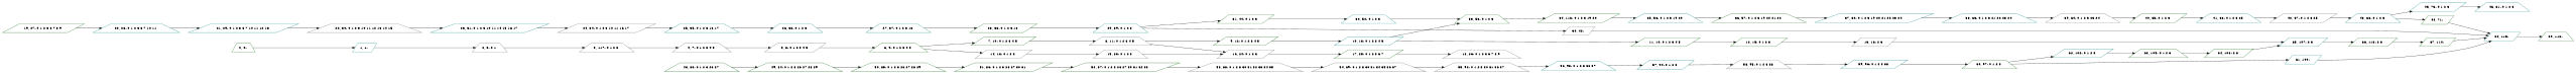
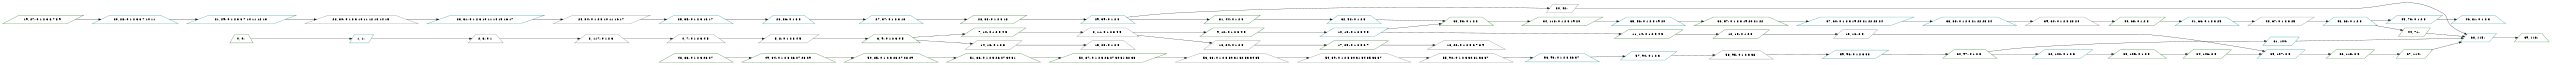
  digraph {
    rankdir=LR
    node [color=darkgreen shape=trapezium]
    n1 [label="0, 0: "]
    n2 [color=teal label="1, 1: " shape=parallelogram]
    n3 [color=gray40 label="2, 3: 0 1 "]
    n4 [color=gray40 label="3, 117: 0 1 2 3 "]
    n5 [color=gray40 label="4, 7: 0 1 2 3 4 5 "]
    n6 [color=gray40 label="5, 8: 0 1 2 3 4 5 " shape=parallelogram]
    n7 [label="6, 9: 0 1 2 3 4 5 "]
    n8 [label="7, 10: 0 1 2 3 4 5 " shape=parallelogram]
    n9 [color=gray40 label="14, 18: 0 1 2 3 " shape=parallelogram]
    n10 [color=gray40 label="8, 11: 0 1 2 3 4 5 "]
    n11 [color=gray40 label="15, 23: 0 1 2 3 "]
    n12 [label="9, 12: 0 1 2 3 4 5 " shape=parallelogram]
    n13 [color=gray40 label="16, 24: 0 1 2 3 " shape=parallelogram]
    n14 [color=teal label="10, 13: 0 1 2 3 4 5 " shape=parallelogram]
    n15 [label="17, 25: 0 1 2 3 6 7 " shape=parallelogram]
    n16 [label="11, 14: 0 1 2 3 4 5 " shape=parallelogram]
    n17 [label="33, 53: 0 1 2 3 "]
    n18 [label="12, 15: 0 1 2 3 " shape=parallelogram]
    n19 [label="34, 118: 0 1 2 3 19 20 " shape=parallelogram]
    n20 [color=gray40 label="13, 16: 2 3 " shape=parallelogram]
    n21 [color=teal label="65, 107: 2 3 " shape=parallelogram]
    n22 [label="66, 113: 2 3 " shape=parallelogram]
    n23 [color=gray40 label="18, 26: 0 1 2 3 6 7 8 9 "]
    n24 [label="19, 27: 0 1 2 3 6 7 8 9 " shape=parallelogram]
    n25 [color=teal label="20, 28: 0 1 2 3 6 7 10 11 "]
    n26 [color=teal label="21, 29: 0 1 2 3 6 7 10 11 12 13 " shape=parallelogram]
    n27 [color=gray40 label="22, 30: 0 1 2 3 10 11 12 13 14 15 "]
    n28 [color=teal label="23, 31: 0 1 2 3 10 11 14 15 16 17 " shape=parallelogram]
    n29 [color=gray40 label="24, 34: 0 1 2 3 10 11 16 17 " shape=parallelogram]
    n30 [color=teal label="25, 35: 0 1 2 3 16 17 "]
-   n31 [color=teal label="26, 36: 0 1 2 3 "]
+   n31 [color=teal label="26, 36: 0 1 6 3"]
    n32 [color=teal label="27, 37: 0 1 2 3 18 "]
    n33 [label="28, 38: 0 1 2 3 18 " shape=parallelogram]
    n34 [color=teal label="29, 39: 0 1 2 3 "]
    n35 [color=gray40 label="30, 42: " shape=parallelogram]
    n36 [label="31, 44: 0 1 2 3 " shape=parallelogram]
    n37 [color=teal label="68, 115: " shape=parallelogram]
    n38 [color=teal label="32, 52: 0 1 2 3 "]
    n39 [label="69, 116: "]
    n40 [color=teal label="35, 56: 0 1 2 3 19 20 "]
    n41 [label="36, 57: 0 1 2 3 19 20 21 22 "]
    n42 [color=teal label="37, 60: 0 1 2 3 19 20 21 22 23 24 " shape=parallelogram]
    n43 [color=teal label="38, 63: 0 1 2 3 21 22 23 24 "]
    n44 [color=gray40 label="39, 64: 0 1 2 3 23 24 "]
    n45 [label="40, 65: 0 1 2 3 " shape=parallelogram]
    n46 [color=teal label="41, 66: 0 1 2 3 25 "]
    n47 [color=gray40 label="42, 67: 0 1 2 3 25 " shape=parallelogram]
    n48 [color=teal label="43, 68: 0 1 2 3 "]
    n49 [label="44, 71: " shape=parallelogram]
    n50 [color=teal label="45, 73: 0 1 2 3 " shape=parallelogram]
    n51 [color=teal label="46, 81: 0 1 2 3 "]
    n52 [label="48, 83: 0 1 2 3 26 27 "]
    n53 [label="49, 84: 0 1 2 3 26 27 28 29 "]
    n54 [label="50, 85: 0 1 2 3 26 27 28 29 "]
-   n55 [label="51, 86: 0 1 2 3 26 27 30 31 " shape=parallelogram]
+   n55 [label="51, 86: 0 1 2 3 26 27 30 31 "]
    n56 [label="52, 87: 0 1 2 3 26 27 30 31 32 33 " shape=parallelogram]
    n57 [color=gray40 label="53, 88: 0 1 2 3 30 31 32 33 34 35 "]
    n58 [color=gray40 label="54, 89: 0 1 2 3 30 31 34 35 36 37 "]
    n59 [color=gray40 label="55, 92: 0 1 2 3 30 31 36 37 "]
    n60 [color=teal label="56, 93: 0 1 2 3 36 37 "]
    n61 [color=teal label="57, 94: 0 1 2 3 " shape=parallelogram]
    n62 [color=gray40 label="58, 95: 0 1 2 3 38 "]
    n63 [color=teal label="59, 96: 0 1 2 3 38 " shape=parallelogram]
    n64 [label="60, 97: 0 1 2 3 "]
    n65 [color=teal label="61, 100: " shape=parallelogram]
    n66 [color=teal label="62, 102: 0 1 2 3 " shape=parallelogram]
    n67 [label="63, 105: 0 1 2 3 "]
    n68 [label="64, 106: 2 3 " shape=parallelogram]
    n69 [label="67, 114: " shape=parallelogram]
    n1 -> n2
    n2 -> n3
    n3 -> n4
    n4 -> n5
    n5 -> n6
    n6 -> n7
    n7 -> n8
    n7 -> n9
    n8 -> n10
    n9 -> n11
    n10 -> n12
    n10 -> n13
-   n11 -> n13
    n12 -> n14
    n13 -> n15
    n14 -> n16
    n14 -> n17
    n15 -> n23
    n16 -> n18
    n17 -> n19
    n18 -> n20
    n19 -> n40
    n20 -> n21
    n21 -> n22
    n22 -> n69
    n24 -> n25
    n25 -> n26
    n26 -> n27
    n27 -> n28
    n28 -> n29
    n29 -> n30
    n30 -> n31
    n31 -> n32
    n32 -> n33
    n33 -> n34
    n34 -> n35
    n34 -> n36
    n35 -> n37
    n36 -> n38
    n37 -> n39
    n38 -> n17
    n40 -> n41
    n41 -> n42
    n42 -> n43
    n43 -> n44
    n44 -> n45
    n45 -> n46
    n46 -> n47
    n47 -> n48
    n48 -> n49
    n48 -> n50
    n49 -> n37
    n50 -> n51
    n52 -> n53
    n53 -> n54
    n54 -> n55
    n55 -> n56
    n56 -> n57
    n57 -> n58
    n58 -> n59
    n59 -> n60
    n60 -> n61
    n61 -> n62
    n62 -> n63
    n63 -> n64
    n64 -> n65
    n64 -> n66
    n65 -> n37
    n66 -> n67
    n67 -> n68
    n68 -> n21
    n69 -> n37
  }
